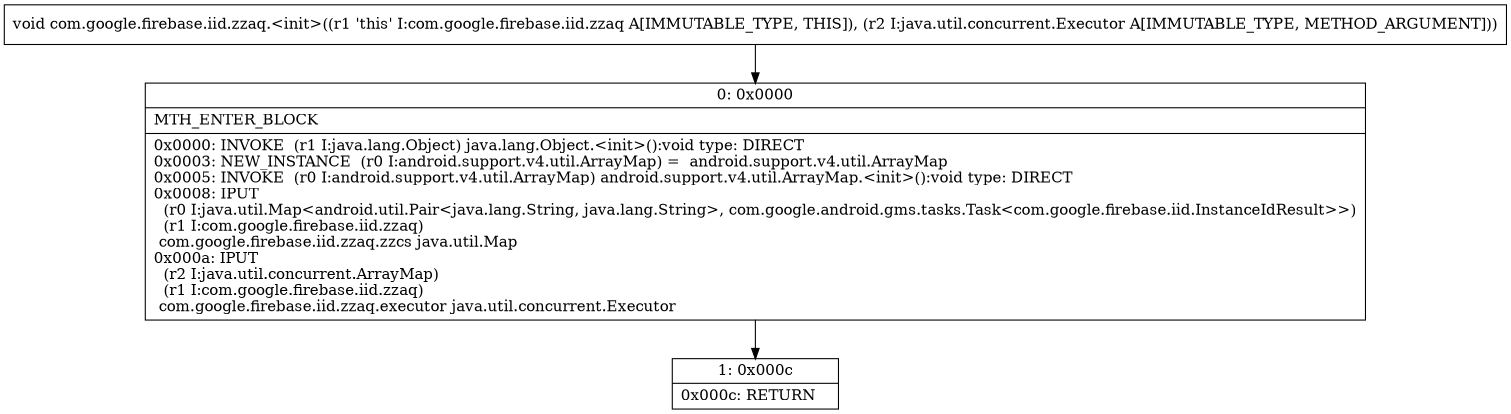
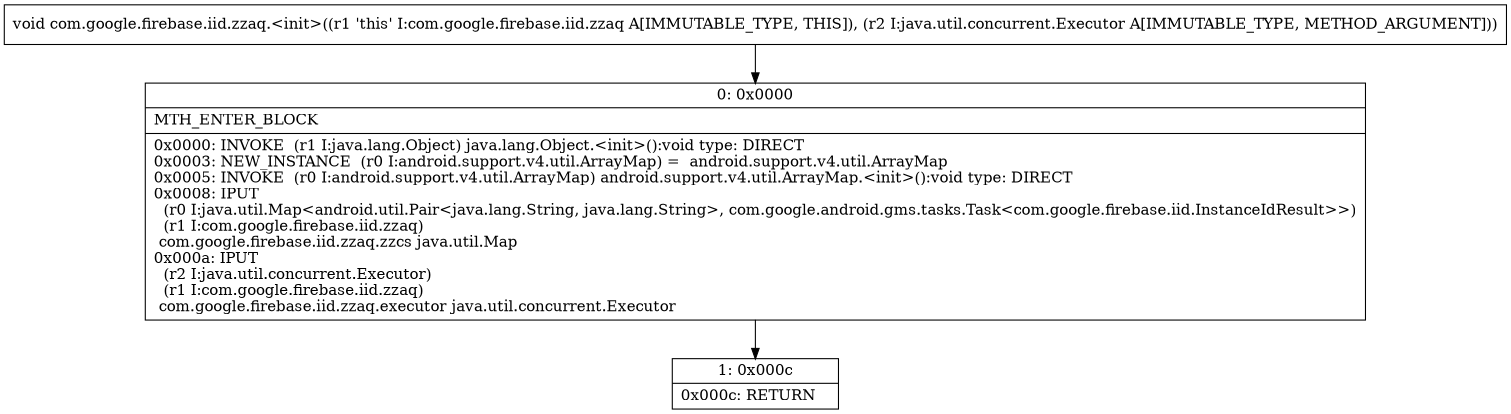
  digraph {
    node [shape=record]
-   n1 [label="{0\:\ 0x0000|MTH_ENTER_BLOCK\l|0x0000: INVOKE  (r1 I:java.lang.Object) java.lang.Object.\<init\>():void type: DIRECT \l0x0003: NEW_INSTANCE  (r0 I:android.support.v4.util.ArrayMap) =  android.support.v4.util.ArrayMap \l0x0005: INVOKE  (r0 I:android.support.v4.util.ArrayMap) android.support.v4.util.ArrayMap.\<init\>():void type: DIRECT \l0x0008: IPUT  \l  (r0 I:java.util.Map\<android.util.Pair\<java.lang.String, java.lang.String\>, com.google.android.gms.tasks.Task\<com.google.firebase.iid.InstanceIdResult\>\>)\l  (r1 I:com.google.firebase.iid.zzaq)\l com.google.firebase.iid.zzaq.zzcs java.util.Map \l0x000a: IPUT  \l  (r2 I:java.util.concurrent.ArrayMap)\l  (r1 I:com.google.firebase.iid.zzaq)\l com.google.firebase.iid.zzaq.executor java.util.concurrent.Executor \l}"]
+   n1 [label="{0\:\ 0x0000|MTH_ENTER_BLOCK\l|0x0000: INVOKE  (r1 I:java.lang.Object) java.lang.Object.\<init\>():void type: DIRECT \l0x0003: NEW_INSTANCE  (r0 I:android.support.v4.util.ArrayMap) =  android.support.v4.util.ArrayMap \l0x0005: INVOKE  (r0 I:android.support.v4.util.ArrayMap) android.support.v4.util.ArrayMap.\<init\>():void type: DIRECT \l0x0008: IPUT  \l  (r0 I:java.util.Map\<android.util.Pair\<java.lang.String, java.lang.String\>, com.google.android.gms.tasks.Task\<com.google.firebase.iid.InstanceIdResult\>\>)\l  (r1 I:com.google.firebase.iid.zzaq)\l com.google.firebase.iid.zzaq.zzcs java.util.Map \l0x000a: IPUT  \l  (r2 I:java.util.concurrent.Executor)\l  (r1 I:com.google.firebase.iid.zzaq)\l com.google.firebase.iid.zzaq.executor java.util.concurrent.Executor \l}"]
    n2 [label="{1\:\ 0x000c|0x000c: RETURN   \l}"]
    n3 [label="{void com.google.firebase.iid.zzaq.\<init\>((r1 'this' I:com.google.firebase.iid.zzaq A[IMMUTABLE_TYPE, THIS]), (r2 I:java.util.concurrent.Executor A[IMMUTABLE_TYPE, METHOD_ARGUMENT])) }"]
    n1 -> n2
    n3 -> n1
  }
